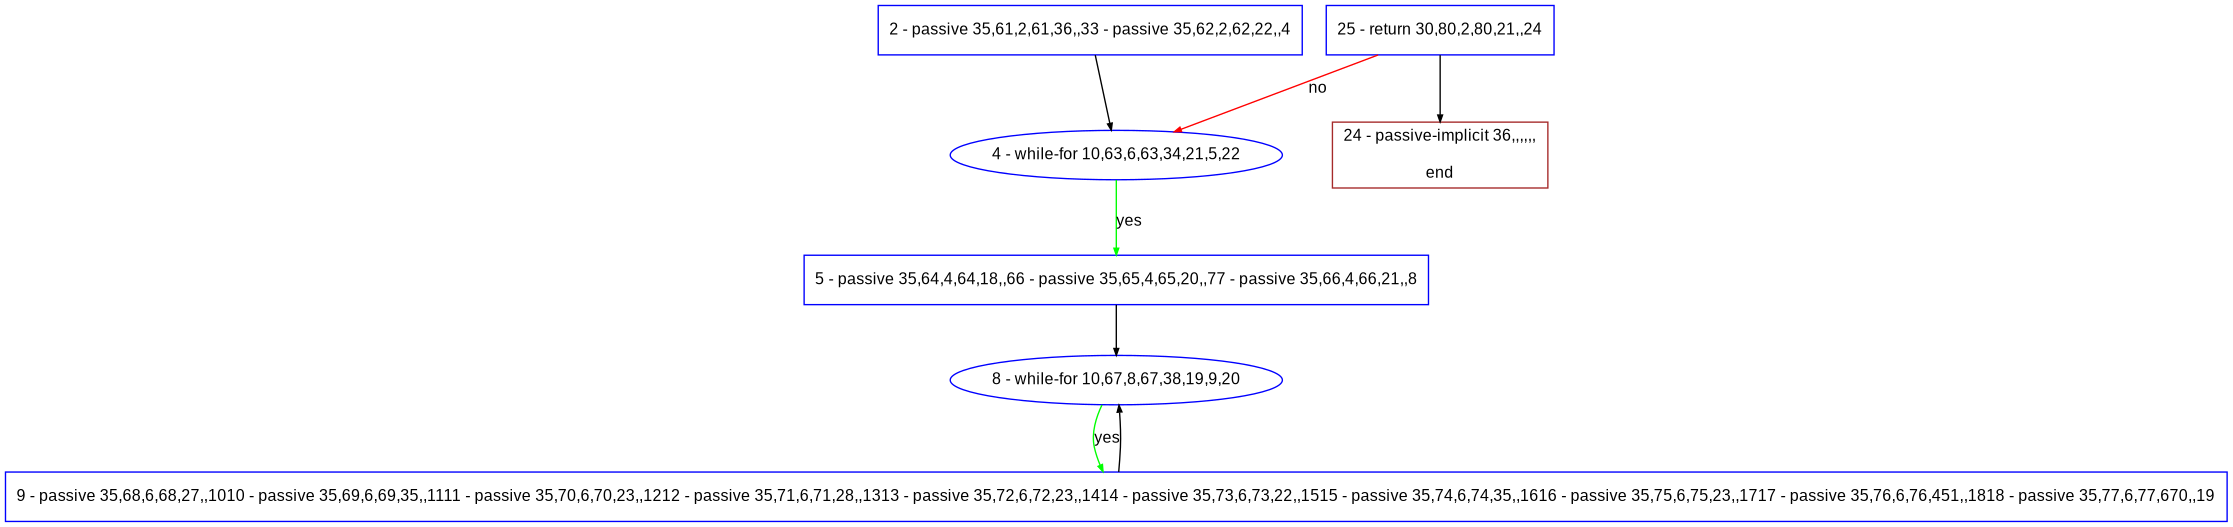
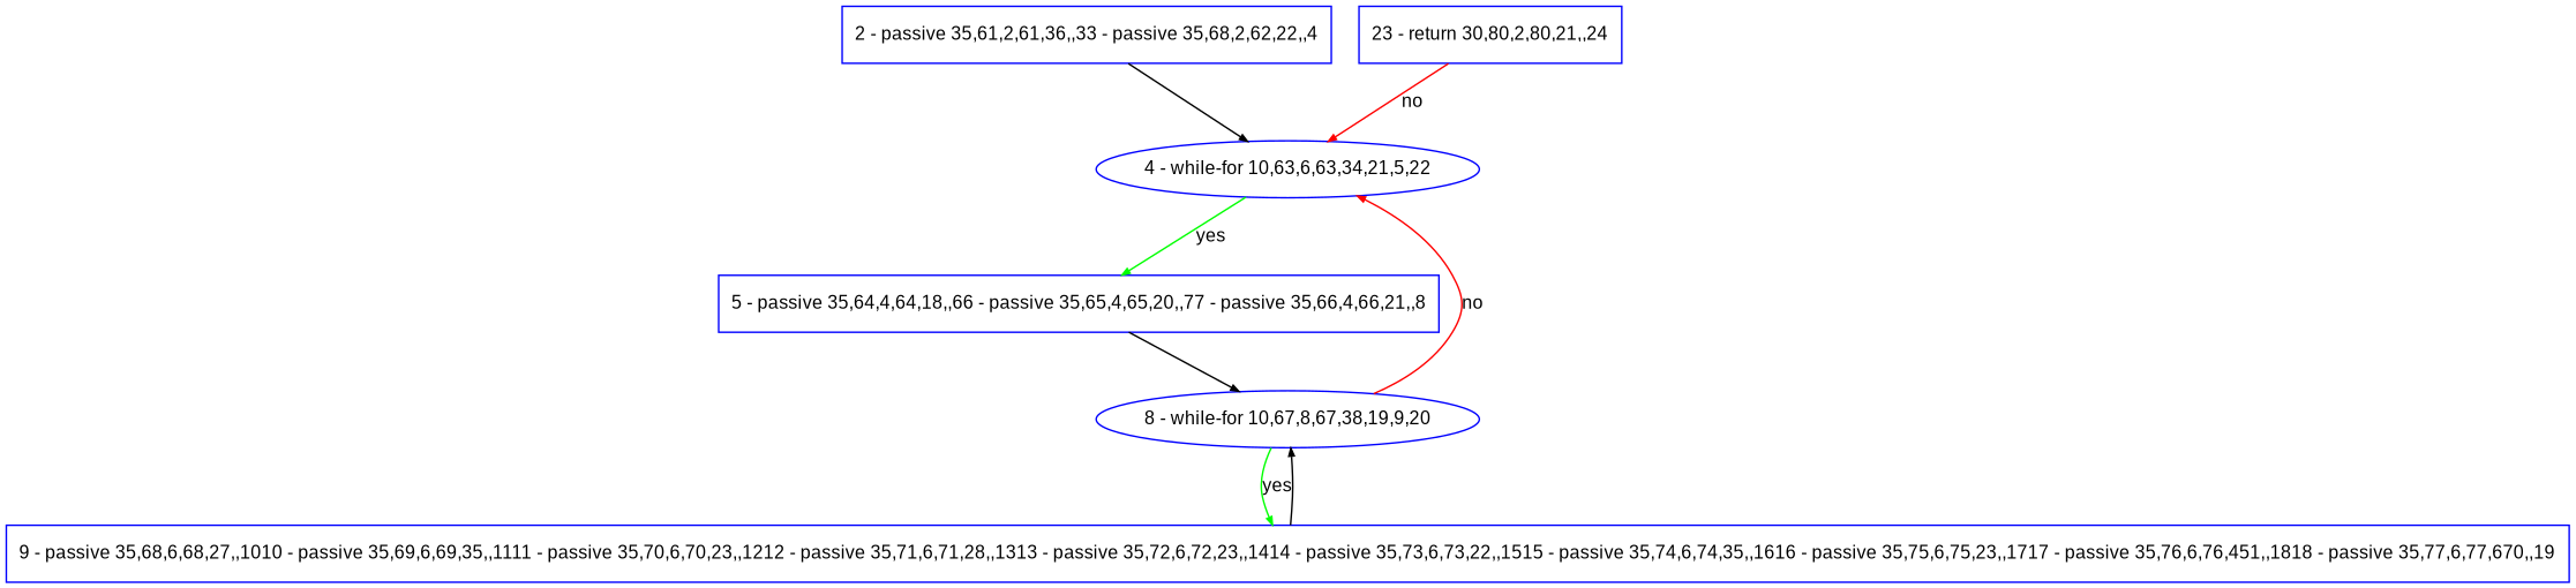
  digraph {
    bgcolor=white
    compound=true
    fillcolor="#FFFFCC"
    fontname=Arial
    fontsize=12
    pack=true
    packmode=clust
    style="rounded,filled"
    node [color="#0000ff" compound=true fillcolor="#ffffff" fixedsize=false fontname=Arial fontsize=12 node_initialized=no shape=box style=filled]
    edge [arrowhead=normal arrowsize=0.5 arrowtail=none color="#000000" compound=true dir=forward fontcolor=black fontname=Arial fontsize=12]
-   n1 [label="2 - passive 35,61,2,61,36,,33 - passive 35,62,2,62,22,,4"]
+   n1 [label="2 - passive 35,61,2,61,36,,33 - passive 35,68,2,62,22,,4"]
    n2 [label="4 - while-for 10,63,6,63,34,21,5,22" shape=oval]
    n3 [label="5 - passive 35,64,4,64,18,,66 - passive 35,65,4,65,20,,77 - passive 35,66,4,66,21,,8"]
    n4 [label="8 - while-for 10,67,8,67,38,19,9,20" shape=oval]
-   n5 [label="25 - return 30,80,2,80,21,,24"]
-   n6 [color="#a52a2a" label="24 - passive-implicit 36,,,,,,\n\nend"]
+   n5 [label="23 - return 30,80,2,80,21,,24"]
    n7 [label="9 - passive 35,68,6,68,27,,1010 - passive 35,69,6,69,35,,1111 - passive 35,70,6,70,23,,1212 - passive 35,71,6,71,28,,1313 - passive 35,72,6,72,23,,1414 - passive 35,73,6,73,22,,1515 - passive 35,74,6,74,35,,1616 - passive 35,75,6,75,23,,1717 - passive 35,76,6,76,451,,1818 - passive 35,77,6,77,670,,19"]
    n1 -> n2
    n2 -> n3 [color="#00ff00" label=yes]
    n3 -> n4
+   n4 -> n2 [color="#ff0000" label=no]
    n4 -> n7 [color="#00ff00" label=yes]
    n5 -> n2 [color="#ff0000" label=no]
-   n5 -> n6
    n7 -> n4
  }
